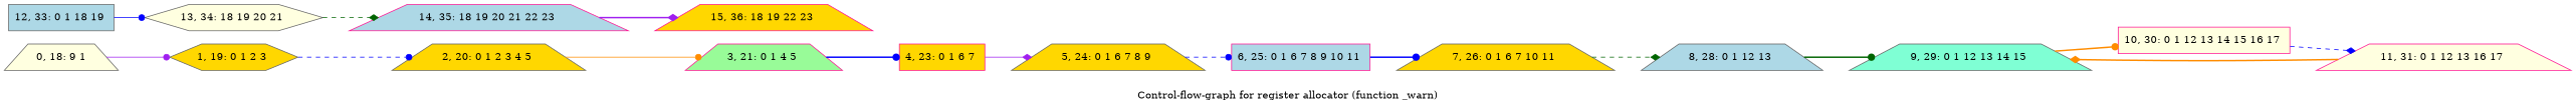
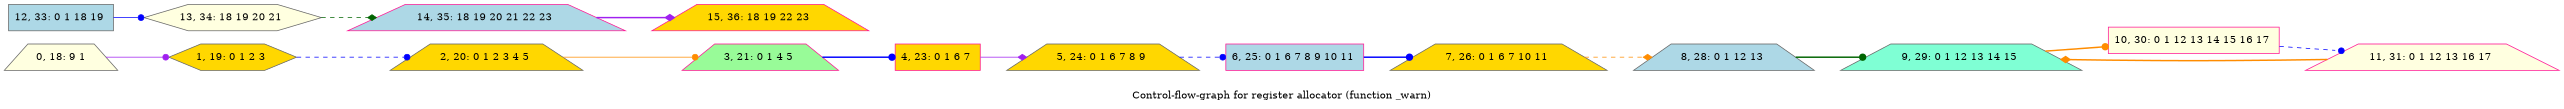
  digraph {
    label="Control-flow-graph for register allocator (function _warn)"
    rankdir=LR
    node [color=gray40 fillcolor=gold shape=trapezium style=filled]
    edge [arrowhead=dot color=blue style=bold]
    n1 [fillcolor=lightyellow label="0, 18: 9 1"]
    n2 [label="1, 19: 0 1 2 3 " shape=hexagon]
    n3 [label="2, 20: 0 1 2 3 4 5 "]
    n4 [color=deeppink fillcolor=palegreen label="3, 21: 0 1 4 5 "]
    n5 [color=deeppink label="4, 23: 0 1 6 7 " shape=box]
    n6 [label="5, 24: 0 1 6 7 8 9 "]
    n7 [color=deeppink fillcolor=lightblue label="6, 25: 0 1 6 7 8 9 10 11 " shape=box]
    n8 [label="7, 26: 0 1 6 7 10 11 "]
    n9 [fillcolor=lightblue label="8, 28: 0 1 12 13 "]
    n10 [fillcolor=aquamarine label="9, 29: 0 1 12 13 14 15 "]
    n11 [color=deeppink fillcolor=lightyellow label="10, 30: 0 1 12 13 14 15 16 17 " shape=box]
    n12 [color=deeppink fillcolor=lightyellow label="11, 31: 0 1 12 13 16 17 "]
    n13 [fillcolor=lightblue label="12, 33: 0 1 18 19 " shape=box]
    n14 [fillcolor=lightyellow label="13, 34: 18 19 20 21 " shape=hexagon]
    n15 [color=deeppink fillcolor=lightblue label="14, 35: 18 19 20 21 22 23 "]
    n16 [color=deeppink label="15, 36: 18 19 22 23 "]
    n1 -> n2 [color=purple style=solid]
    n2 -> n3 [style=dashed]
    n3 -> n4 [color=darkorange style=solid]
    n4 -> n5
    n5 -> n6 [arrowhead=diamond color=purple style=solid]
    n6 -> n7 [style=dashed]
    n7 -> n8
-   n8 -> n9 [arrowhead=diamond color=darkgreen style=dashed]
+   n8 -> n9 [arrowhead=diamond color=darkorange style=dashed]
    n9 -> n10 [color=darkgreen]
    n10 -> n11 [color=darkorange]
-   n11 -> n12 [arrowhead=diamond style=dashed]
+   n11 -> n12 [style=dashed]
    n12 -> n10 [arrowhead=diamond color=darkorange]
    n13 -> n14 [style=solid]
    n14 -> n15 [arrowhead=diamond color=darkgreen style=dashed]
    n15 -> n16 [arrowhead=diamond color=purple]
  }
